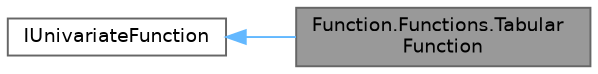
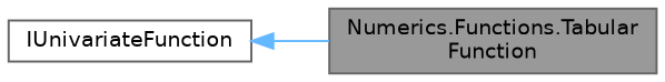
  digraph {
    rankdir=LR
    node [color=gray40 fontname=Helvetica fontsize=10 shape=box style=filled]
-   n1 [fillcolor=grey60 fontcolor=black height=0.2 label="Function.Functions.Tabular\lFunction" width=0.4]
+   n1 [fillcolor=grey60 fontcolor=black height=0.2 label="Numerics.Functions.Tabular\lFunction" width=0.4]
    n2 [fillcolor=white height=0.2 label=IUnivariateFunction width=0.4]
    n2 -> n1 [color=steelblue1 dir=back fontname=Helvetica fontsize=10 labelfontname=Helvetica labelfontsize=10 style=solid]
  }
